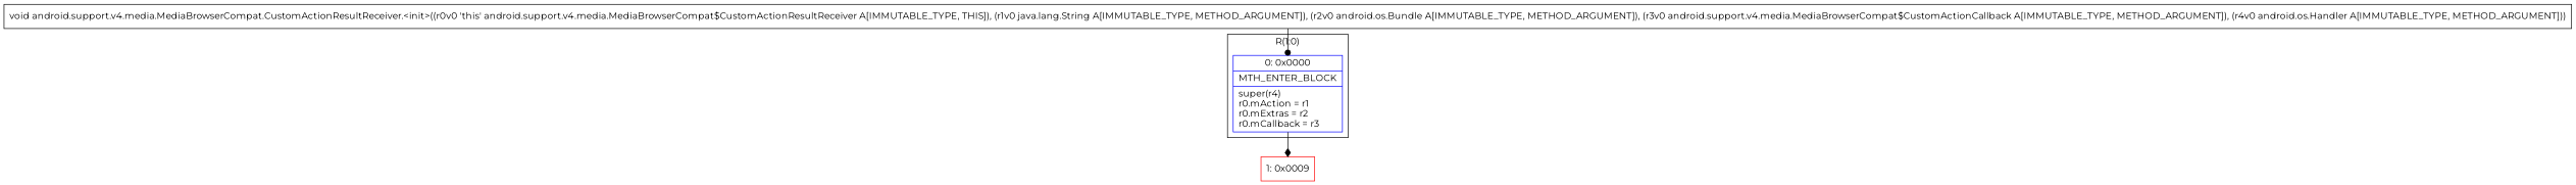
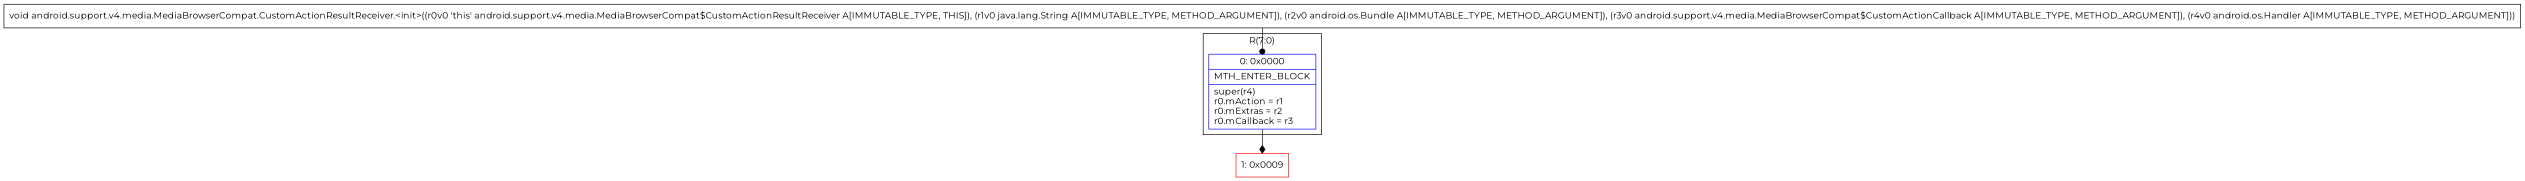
  digraph {
    fontname=Montserrat
    node [shape=record fontname=Montserrat]
    edge [style=solid fontname=Montserrat]
    n1 [color=blue label="{0\:\ 0x0000|MTH_ENTER_BLOCK\l|super(r4)\lr0.mAction = r1\lr0.mExtras = r2\lr0.mCallback = r3\l}"]
    n2 [color=red label="{1\:\ 0x0009}"]
    n3 [label="{void android.support.v4.media.MediaBrowserCompat.CustomActionResultReceiver.\<init\>((r0v0 'this' android.support.v4.media.MediaBrowserCompat$CustomActionResultReceiver A[IMMUTABLE_TYPE, THIS]), (r1v0 java.lang.String A[IMMUTABLE_TYPE, METHOD_ARGUMENT]), (r2v0 android.os.Bundle A[IMMUTABLE_TYPE, METHOD_ARGUMENT]), (r3v0 android.support.v4.media.MediaBrowserCompat$CustomActionCallback A[IMMUTABLE_TYPE, METHOD_ARGUMENT]), (r4v0 android.os.Handler A[IMMUTABLE_TYPE, METHOD_ARGUMENT])) }"]
    subgraph cluster_1 {
-     label="R(1:0)"
+     label="R(7:0)"
      n1
    }
    n1 -> n2 [arrowhead=diamond]
    n3 -> n1 [arrowhead=dot]
  }
